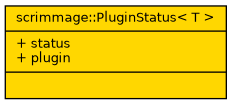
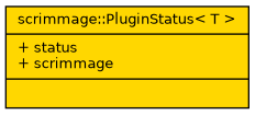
  digraph {
-   n1 [color=black fillcolor=gold fontcolor=black fontname=Helvetica fontsize=10 height=0.2 label="{scrimmage::PluginStatus\< T \>\n|+ status\l+ plugin\l|}" shape=record style=filled width=0.4]
+   n1 [color=black fillcolor=gold fontcolor=black fontname=Helvetica fontsize=10 height=0.2 label="{scrimmage::PluginStatus\< T \>\n|+ status\l+ scrimmage\l|}" shape=record style=filled width=0.4]
  }
